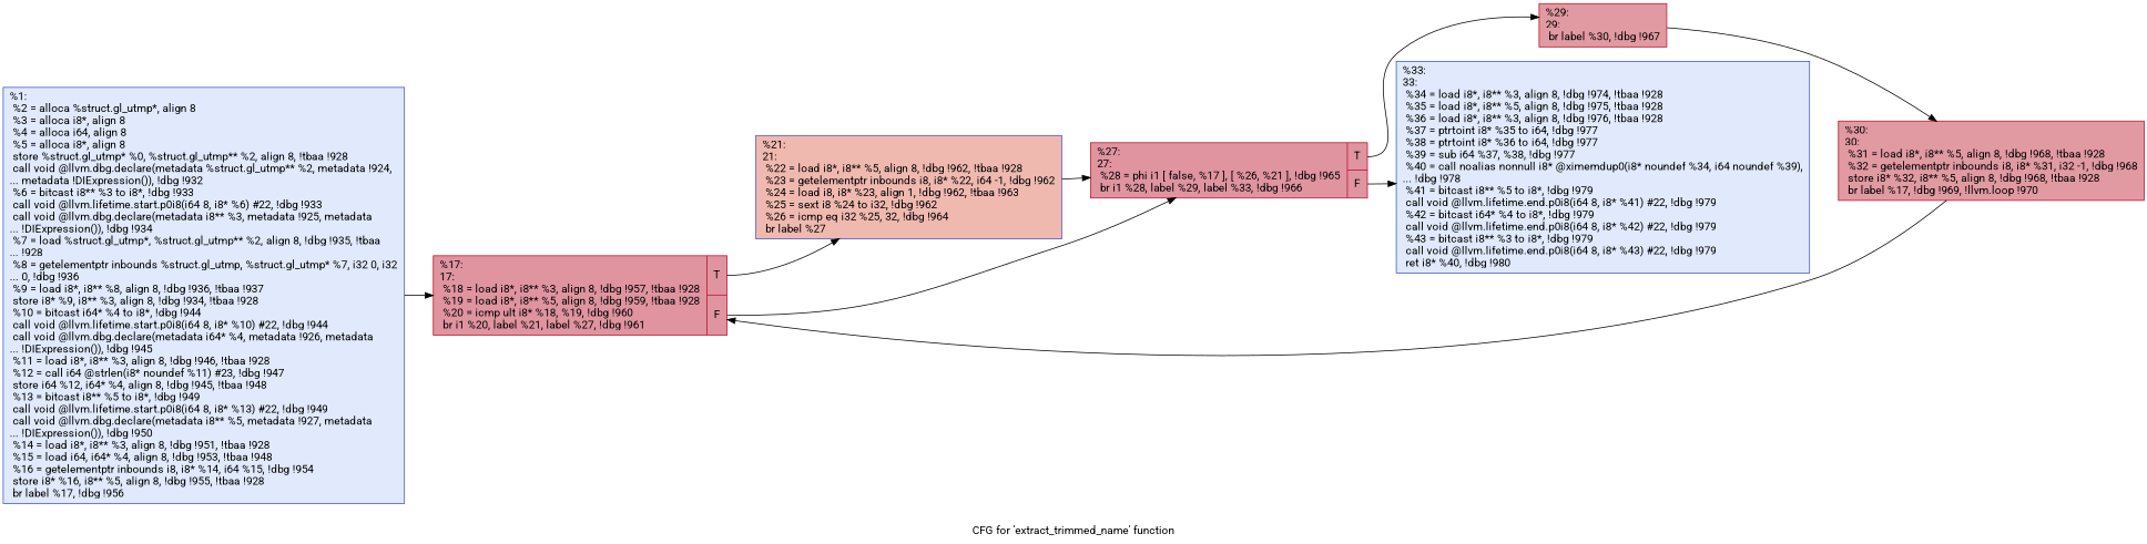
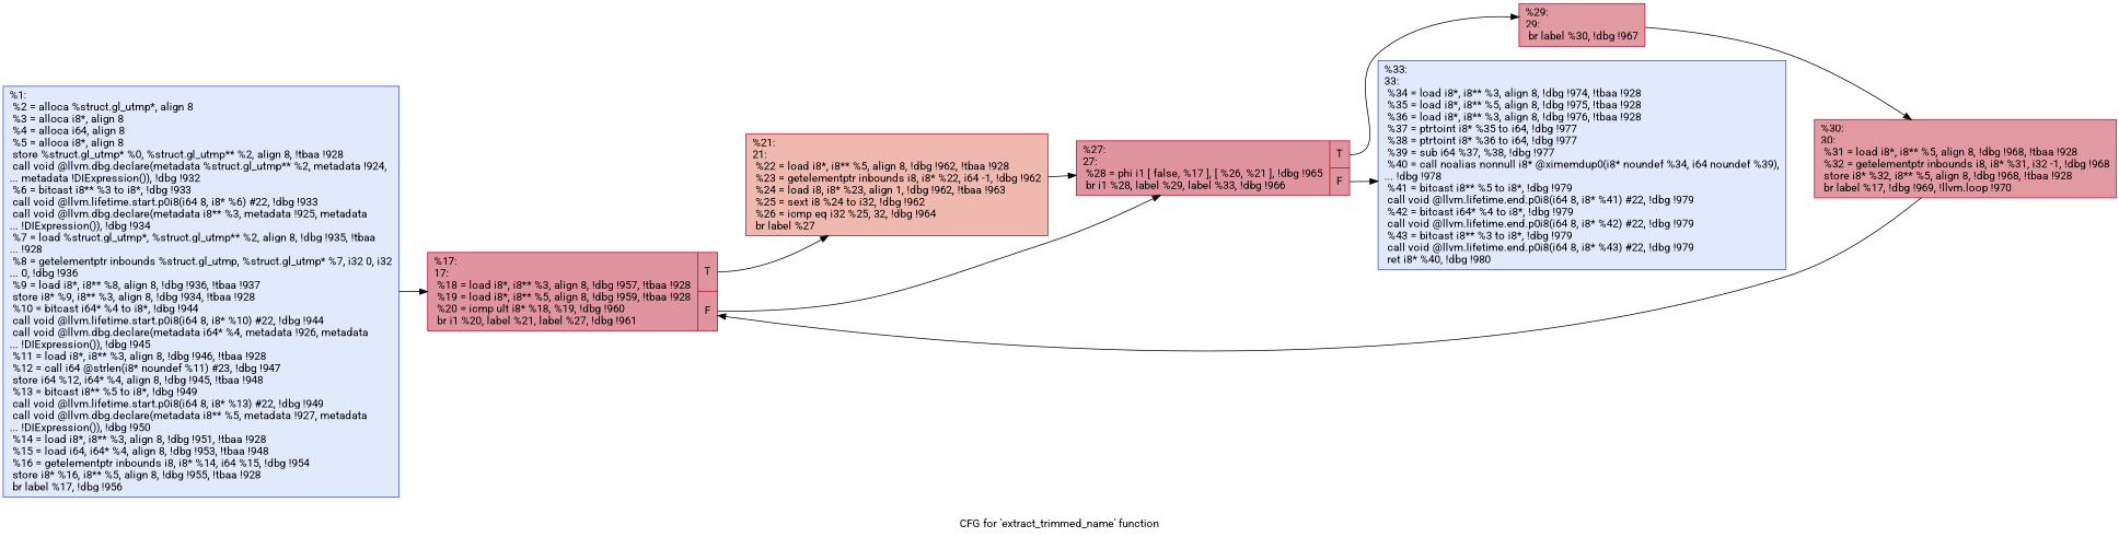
  digraph {
    label="CFG for 'extract_trimmed_name' function"
    rankdir=LR
    fontname=Roboto
    node [color="#b70d28ff" fillcolor="#b9d0f970" shape=record style=filled fontname=Roboto]
    edge [fontname=Roboto]
    n1 [color="#3d50c3ff" label="{%1:\l  %2 = alloca %struct.gl_utmp*, align 8\l  %3 = alloca i8*, align 8\l  %4 = alloca i64, align 8\l  %5 = alloca i8*, align 8\l  store %struct.gl_utmp* %0, %struct.gl_utmp** %2, align 8, !tbaa !928\l  call void @llvm.dbg.declare(metadata %struct.gl_utmp** %2, metadata !924,\l... metadata !DIExpression()), !dbg !932\l  %6 = bitcast i8** %3 to i8*, !dbg !933\l  call void @llvm.lifetime.start.p0i8(i64 8, i8* %6) #22, !dbg !933\l  call void @llvm.dbg.declare(metadata i8** %3, metadata !925, metadata\l... !DIExpression()), !dbg !934\l  %7 = load %struct.gl_utmp*, %struct.gl_utmp** %2, align 8, !dbg !935, !tbaa\l... !928\l  %8 = getelementptr inbounds %struct.gl_utmp, %struct.gl_utmp* %7, i32 0, i32\l... 0, !dbg !936\l  %9 = load i8*, i8** %8, align 8, !dbg !936, !tbaa !937\l  store i8* %9, i8** %3, align 8, !dbg !934, !tbaa !928\l  %10 = bitcast i64* %4 to i8*, !dbg !944\l  call void @llvm.lifetime.start.p0i8(i64 8, i8* %10) #22, !dbg !944\l  call void @llvm.dbg.declare(metadata i64* %4, metadata !926, metadata\l... !DIExpression()), !dbg !945\l  %11 = load i8*, i8** %3, align 8, !dbg !946, !tbaa !928\l  %12 = call i64 @strlen(i8* noundef %11) #23, !dbg !947\l  store i64 %12, i64* %4, align 8, !dbg !945, !tbaa !948\l  %13 = bitcast i8** %5 to i8*, !dbg !949\l  call void @llvm.lifetime.start.p0i8(i64 8, i8* %13) #22, !dbg !949\l  call void @llvm.dbg.declare(metadata i8** %5, metadata !927, metadata\l... !DIExpression()), !dbg !950\l  %14 = load i8*, i8** %3, align 8, !dbg !951, !tbaa !928\l  %15 = load i64, i64* %4, align 8, !dbg !953, !tbaa !948\l  %16 = getelementptr inbounds i8, i8* %14, i64 %15, !dbg !954\l  store i8* %16, i8** %5, align 8, !dbg !955, !tbaa !928\l  br label %17, !dbg !956\l}"]
    n2 [fillcolor="#b70d2870" label="{%17:\l17:                                               \l  %18 = load i8*, i8** %3, align 8, !dbg !957, !tbaa !928\l  %19 = load i8*, i8** %5, align 8, !dbg !959, !tbaa !928\l  %20 = icmp ult i8* %18, %19, !dbg !960\l  br i1 %20, label %21, label %27, !dbg !961\l|{<s0>T|<s1>F}}"]
-   n3 [color="#3d50c3ff" fillcolor="#de614d70" label="{%21:\l21:                                               \l  %22 = load i8*, i8** %5, align 8, !dbg !962, !tbaa !928\l  %23 = getelementptr inbounds i8, i8* %22, i64 -1, !dbg !962\l  %24 = load i8, i8* %23, align 1, !dbg !962, !tbaa !963\l  %25 = sext i8 %24 to i32, !dbg !962\l  %26 = icmp eq i32 %25, 32, !dbg !964\l  br label %27\l}"]
+   n3 [fillcolor="#de614d70" label="{%21:\l21:                                               \l  %22 = load i8*, i8** %5, align 8, !dbg !962, !tbaa !928\l  %23 = getelementptr inbounds i8, i8* %22, i64 -1, !dbg !962\l  %24 = load i8, i8* %23, align 1, !dbg !962, !tbaa !963\l  %25 = sext i8 %24 to i32, !dbg !962\l  %26 = icmp eq i32 %25, 32, !dbg !964\l  br label %27\l}"]
    n4 [fillcolor="#b70d2870" label="{%27:\l27:                                               \l  %28 = phi i1 [ false, %17 ], [ %26, %21 ], !dbg !965\l  br i1 %28, label %29, label %33, !dbg !966\l|{<s0>T|<s1>F}}"]
    n5 [fillcolor="#bb1b2c70" label="{%29:\l29:                                               \l  br label %30, !dbg !967\l}"]
    n6 [color="#3d50c3ff" label="{%33:\l33:                                               \l  %34 = load i8*, i8** %3, align 8, !dbg !974, !tbaa !928\l  %35 = load i8*, i8** %5, align 8, !dbg !975, !tbaa !928\l  %36 = load i8*, i8** %3, align 8, !dbg !976, !tbaa !928\l  %37 = ptrtoint i8* %35 to i64, !dbg !977\l  %38 = ptrtoint i8* %36 to i64, !dbg !977\l  %39 = sub i64 %37, %38, !dbg !977\l  %40 = call noalias nonnull i8* @ximemdup0(i8* noundef %34, i64 noundef %39),\l... !dbg !978\l  %41 = bitcast i8** %5 to i8*, !dbg !979\l  call void @llvm.lifetime.end.p0i8(i64 8, i8* %41) #22, !dbg !979\l  %42 = bitcast i64* %4 to i8*, !dbg !979\l  call void @llvm.lifetime.end.p0i8(i64 8, i8* %42) #22, !dbg !979\l  %43 = bitcast i8** %3 to i8*, !dbg !979\l  call void @llvm.lifetime.end.p0i8(i64 8, i8* %43) #22, !dbg !979\l  ret i8* %40, !dbg !980\l}"]
    n7 [fillcolor="#bb1b2c70" label="{%30:\l30:                                               \l  %31 = load i8*, i8** %5, align 8, !dbg !968, !tbaa !928\l  %32 = getelementptr inbounds i8, i8* %31, i32 -1, !dbg !968\l  store i8* %32, i8** %5, align 8, !dbg !968, !tbaa !928\l  br label %17, !dbg !969, !llvm.loop !970\l}"]
    n1 -> n2
    n2 -> n3 [tailport=s0]
    n2 -> n4 [tailport=s1]
    n3 -> n4
    n4 -> n5 [tailport=s0]
    n4 -> n6 [tailport=s1]
    n5 -> n7
    n7 -> n2
  }
